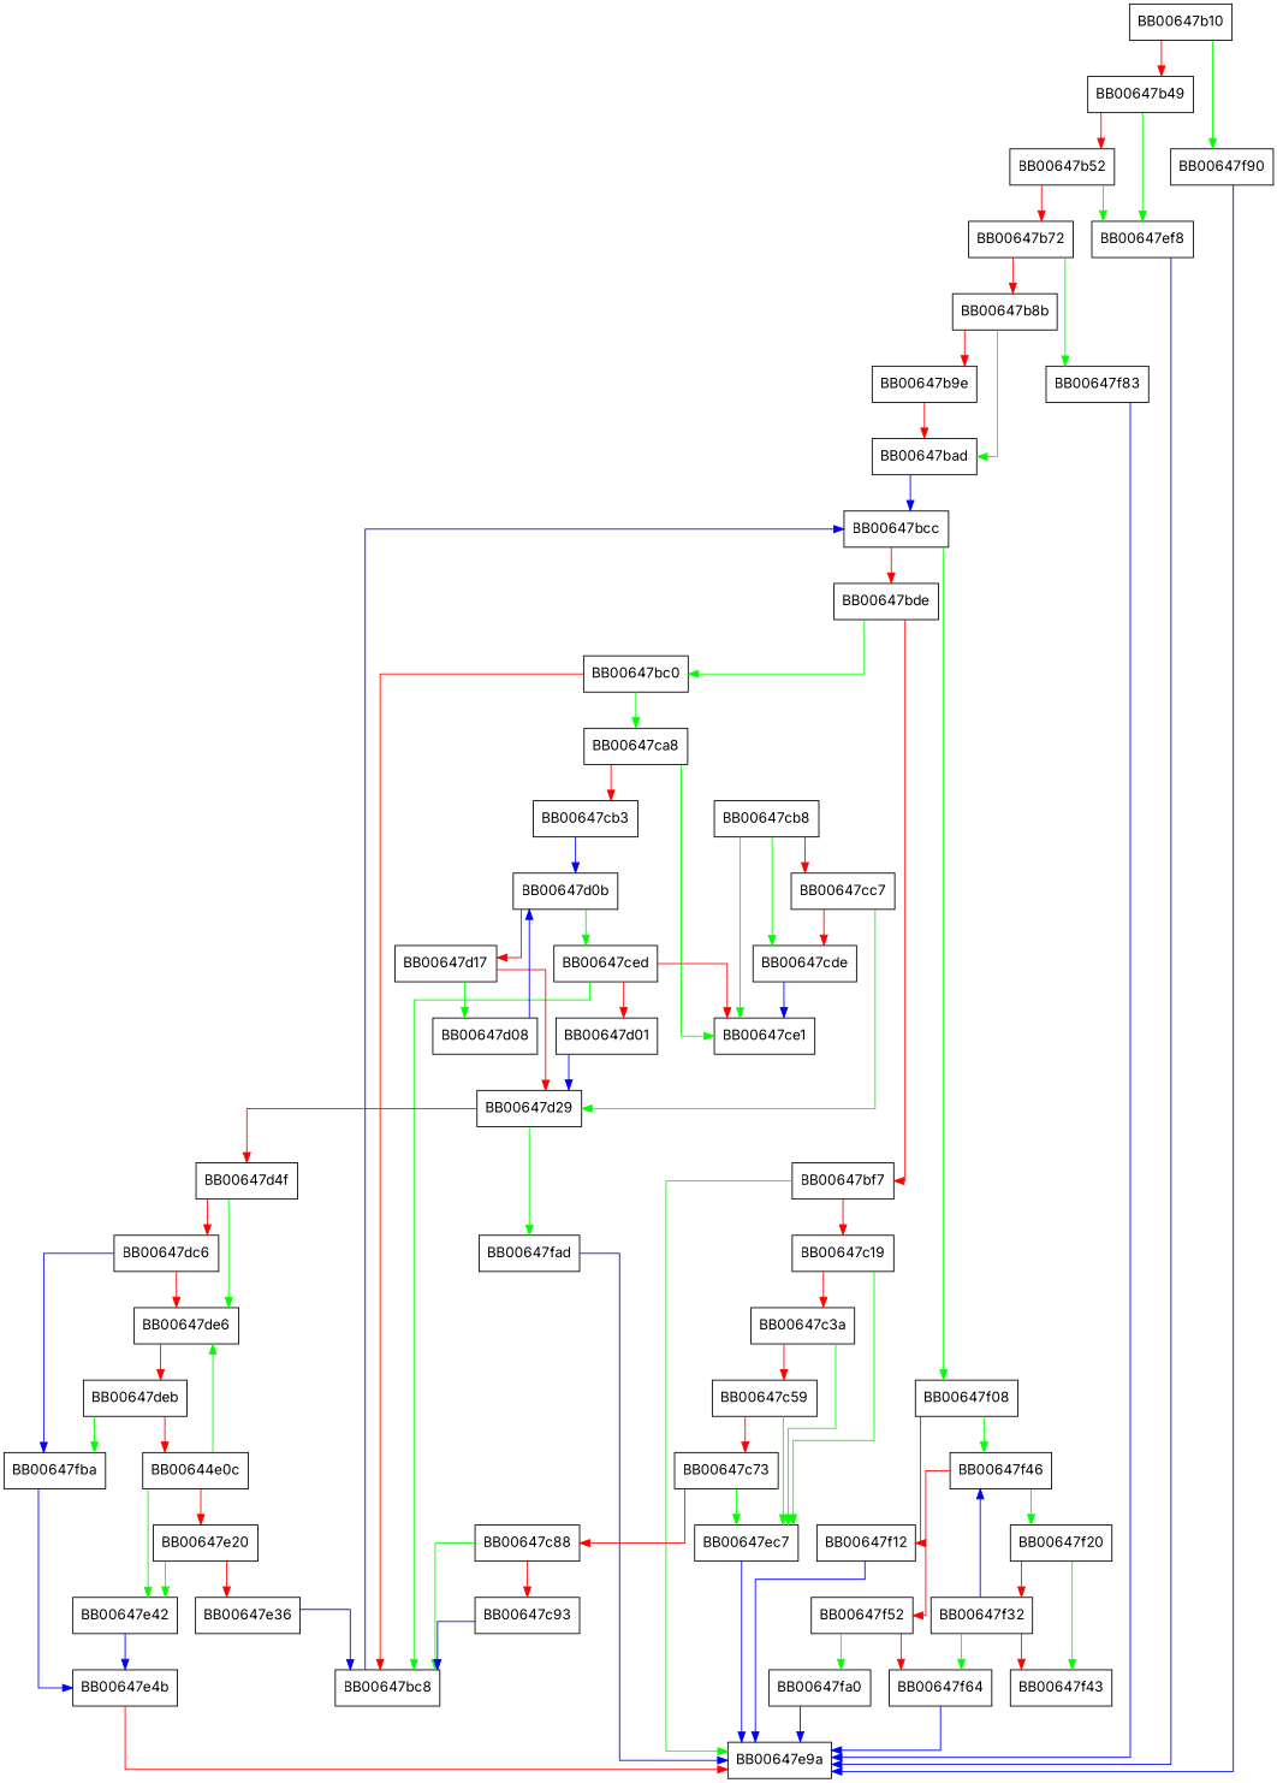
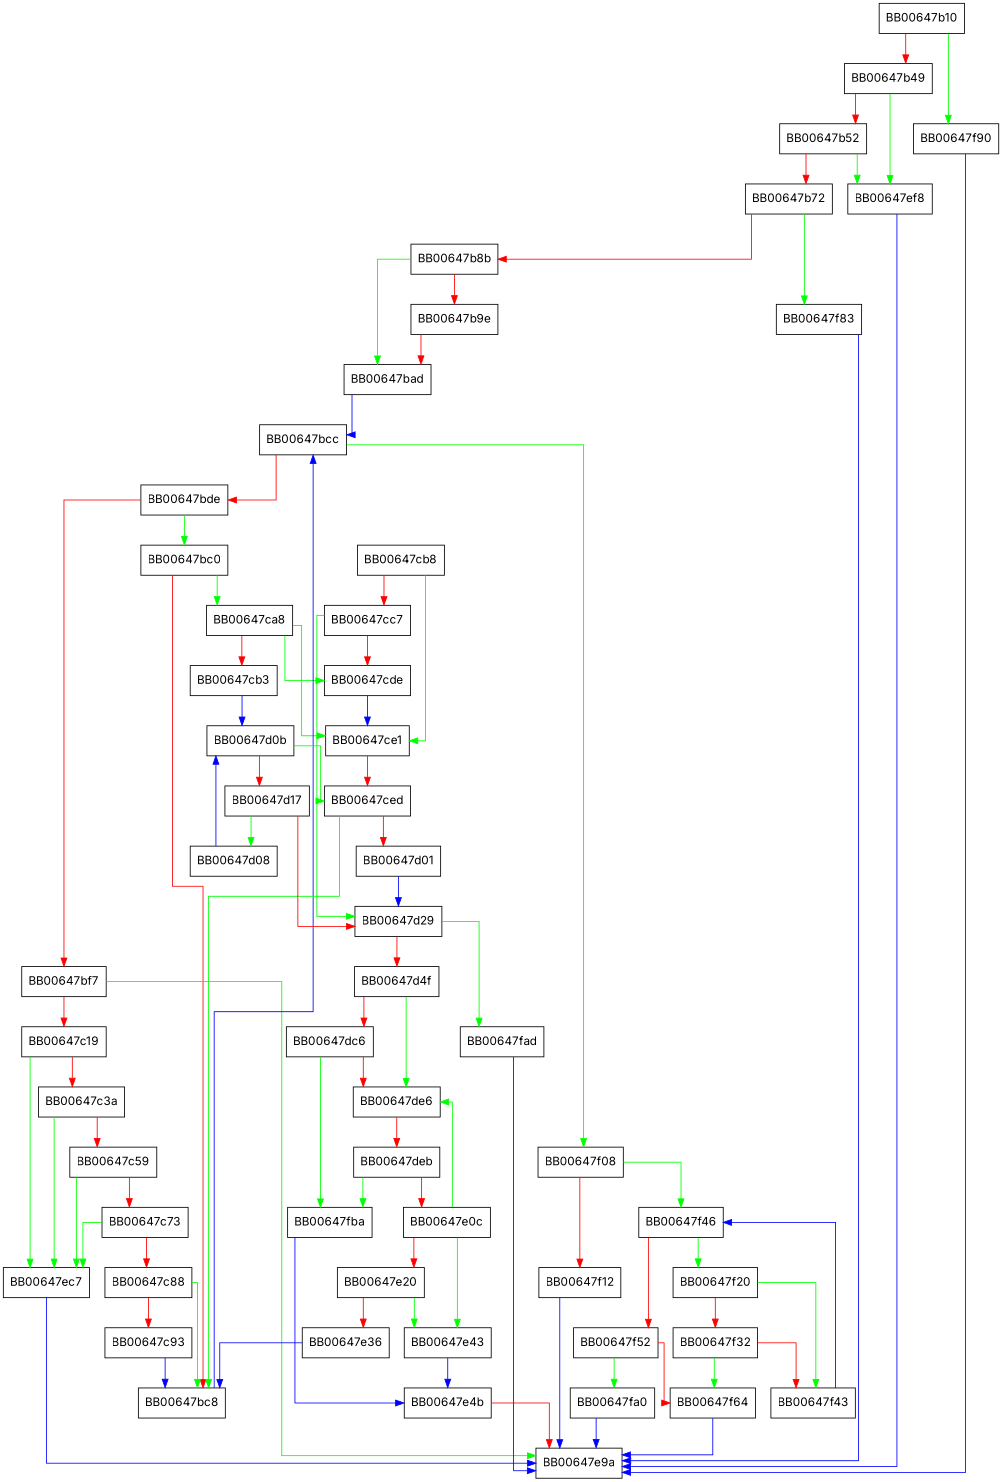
  digraph {
    fontname=Inter
    splines=ortho
    node [fontname=Inter shape=box]
    edge [color=red fontname=Inter]
    BB00647b10
    BB00647f90
    BB00647b49
    BB00647e9a
    BB00647ef8
    BB00647b52
    BB00647b72
    BB00647f83
    BB00647b8b
    BB00647bad
    BB00647b9e
    BB00647bcc
    BB00647f08
    BB00647bde
    BB00647f46
    BB00647f12
    BB00647bc0
    BB00647bf7
    BB00647ca8
    BB00647bc8
    BB00647ce1
    BB00647cb3
    BB00647ced
    BB00647d0b
    BB00647f20
    BB00647f52
    BB00647c19
    BB00647ec7
    BB00647c3a
    BB00647c59
    BB00647c73
    BB00647c88
    BB00647c93
    BB00647cb8
    BB00647cde
    BB00647cc7
    BB00647d01
    BB00647d17
    BB00647d29
    BB00647d08
    BB00647fad
    BB00647d4f
    BB00647de6
    BB00647dc6
    BB00647deb
    BB00647fba
-   BB00647e0c [label=BB00644e0c]
-   BB00647e43 [label=BB00647e42]
+   BB00647e0c
+   BB00647e43
    BB00647e20
    BB00647e4b
    BB00647e36
    BB00647f43
    BB00647f32
    BB00647f64
    BB00647fa0
    BB00647b10 -> BB00647f90 [color=green]
    BB00647b10 -> BB00647b49
    BB00647f90 -> BB00647e9a [color=blue]
    BB00647b49 -> BB00647ef8 [color=green]
    BB00647b49 -> BB00647b52
    BB00647ef8 -> BB00647e9a [color=blue]
    BB00647b52 -> BB00647ef8 [color=green]
    BB00647b52 -> BB00647b72
    BB00647b72 -> BB00647f83 [color=green]
    BB00647b72 -> BB00647b8b
    BB00647f83 -> BB00647e9a [color=blue]
    BB00647b8b -> BB00647bad [color=green]
    BB00647b8b -> BB00647b9e
    BB00647bad -> BB00647bcc [color=blue]
    BB00647b9e -> BB00647bad
    BB00647bcc -> BB00647f08 [color=green]
    BB00647bcc -> BB00647bde
    BB00647f08 -> BB00647f46 [color=green]
    BB00647f08 -> BB00647f12
    BB00647bde -> BB00647bc0 [color=green]
    BB00647bde -> BB00647bf7
    BB00647f46 -> BB00647f20 [color=green]
    BB00647f46 -> BB00647f52
    BB00647f12 -> BB00647e9a [color=blue]
    BB00647bc0 -> BB00647ca8 [color=green]
    BB00647bc0 -> BB00647bc8
    BB00647bf7 -> BB00647e9a [color=green]
    BB00647bf7 -> BB00647c19
    BB00647ca8 -> BB00647ce1 [color=green]
    BB00647ca8 -> BB00647cb3
    BB00647bc8 -> BB00647bcc [color=blue]
-   BB00647ced -> BB00647ce1
+   BB00647ce1 -> BB00647ced
    BB00647cb3 -> BB00647d0b [color=blue]
    BB00647ced -> BB00647bc8 [color=green]
    BB00647ced -> BB00647d01
    BB00647d0b -> BB00647ced [color=green]
    BB00647d0b -> BB00647d17
    BB00647f20 -> BB00647f43 [color=green]
    BB00647f20 -> BB00647f32
    BB00647f52 -> BB00647f64
    BB00647f52 -> BB00647fa0 [color=green]
    BB00647c19 -> BB00647ec7 [color=green]
    BB00647c19 -> BB00647c3a
    BB00647ec7 -> BB00647e9a [color=blue]
    BB00647c3a -> BB00647ec7 [color=green]
    BB00647c3a -> BB00647c59
    BB00647c59 -> BB00647ec7 [color=green]
    BB00647c59 -> BB00647c73
    BB00647c73 -> BB00647ec7 [color=green]
    BB00647c73 -> BB00647c88
    BB00647c88 -> BB00647bc8 [color=green]
    BB00647c88 -> BB00647c93
    BB00647c93 -> BB00647bc8 [color=blue]
    BB00647cb8 -> BB00647ce1 [color=green]
-   BB00647cb8 -> BB00647cde [color=green]
+   BB00647ca8 -> BB00647cde [color=green]
    BB00647cb8 -> BB00647cc7
    BB00647cde -> BB00647ce1 [color=blue]
    BB00647cc7 -> BB00647cde
    BB00647cc7 -> BB00647d29 [color=green]
    BB00647d01 -> BB00647d29 [color=blue]
    BB00647d17 -> BB00647d29
    BB00647d17 -> BB00647d08 [color=green]
    BB00647d29 -> BB00647fad [color=green]
    BB00647d29 -> BB00647d4f
    BB00647d08 -> BB00647d0b [color=blue]
    BB00647fad -> BB00647e9a [color=blue]
    BB00647d4f -> BB00647de6 [color=green]
    BB00647d4f -> BB00647dc6
    BB00647de6 -> BB00647deb
    BB00647dc6 -> BB00647de6
-   BB00647dc6 -> BB00647fba [color=blue]
+   BB00647dc6 -> BB00647fba [color=green]
    BB00647deb -> BB00647fba [color=green]
    BB00647deb -> BB00647e0c
    BB00647fba -> BB00647e4b [color=blue]
    BB00647e0c -> BB00647de6 [color=green]
    BB00647e0c -> BB00647e43 [color=green]
    BB00647e0c -> BB00647e20
    BB00647e43 -> BB00647e4b [color=blue]
    BB00647e20 -> BB00647e43 [color=green]
    BB00647e20 -> BB00647e36
    BB00647e4b -> BB00647e9a
    BB00647e36 -> BB00647bc8 [color=blue]
-   BB00647f32 -> BB00647f46 [color=blue]
+   BB00647f43 -> BB00647f46 [color=blue]
    BB00647f32 -> BB00647f43
    BB00647f32 -> BB00647f64 [color=green]
    BB00647f64 -> BB00647e9a [color=blue]
    BB00647fa0 -> BB00647e9a [color=blue]
  }
